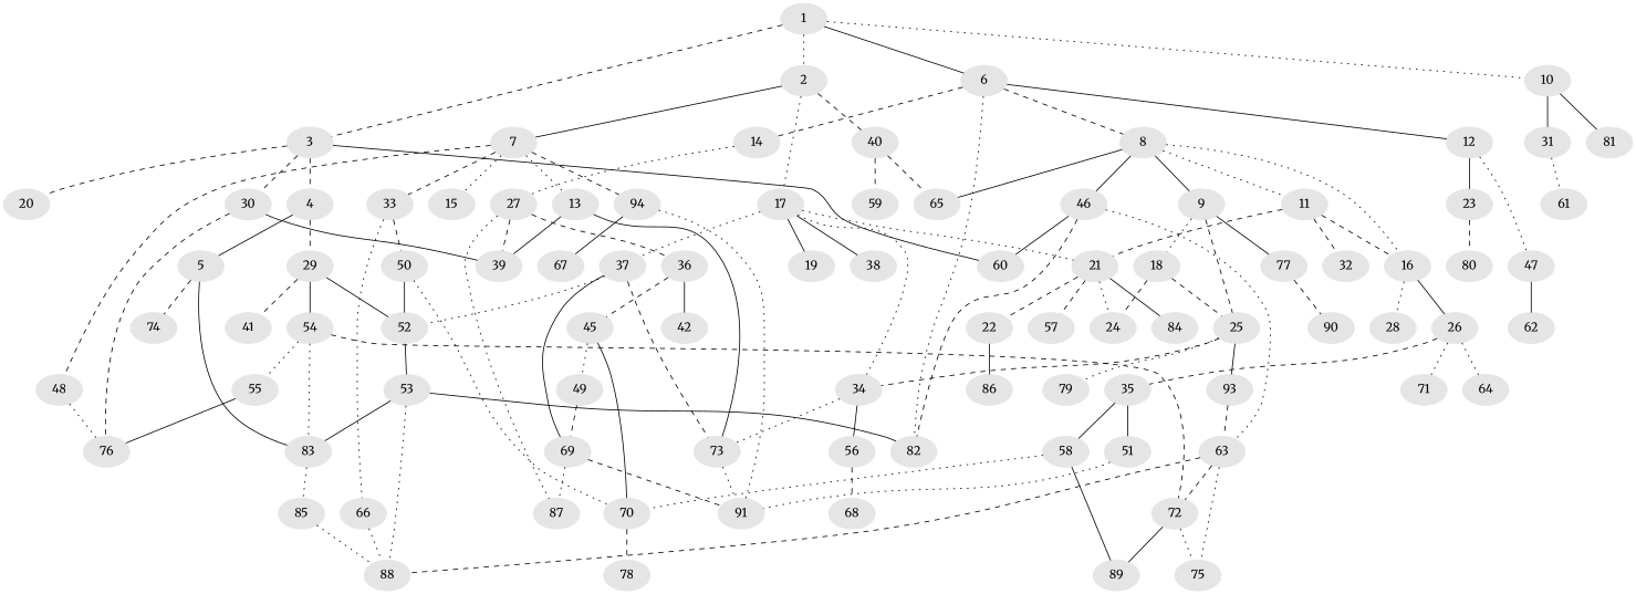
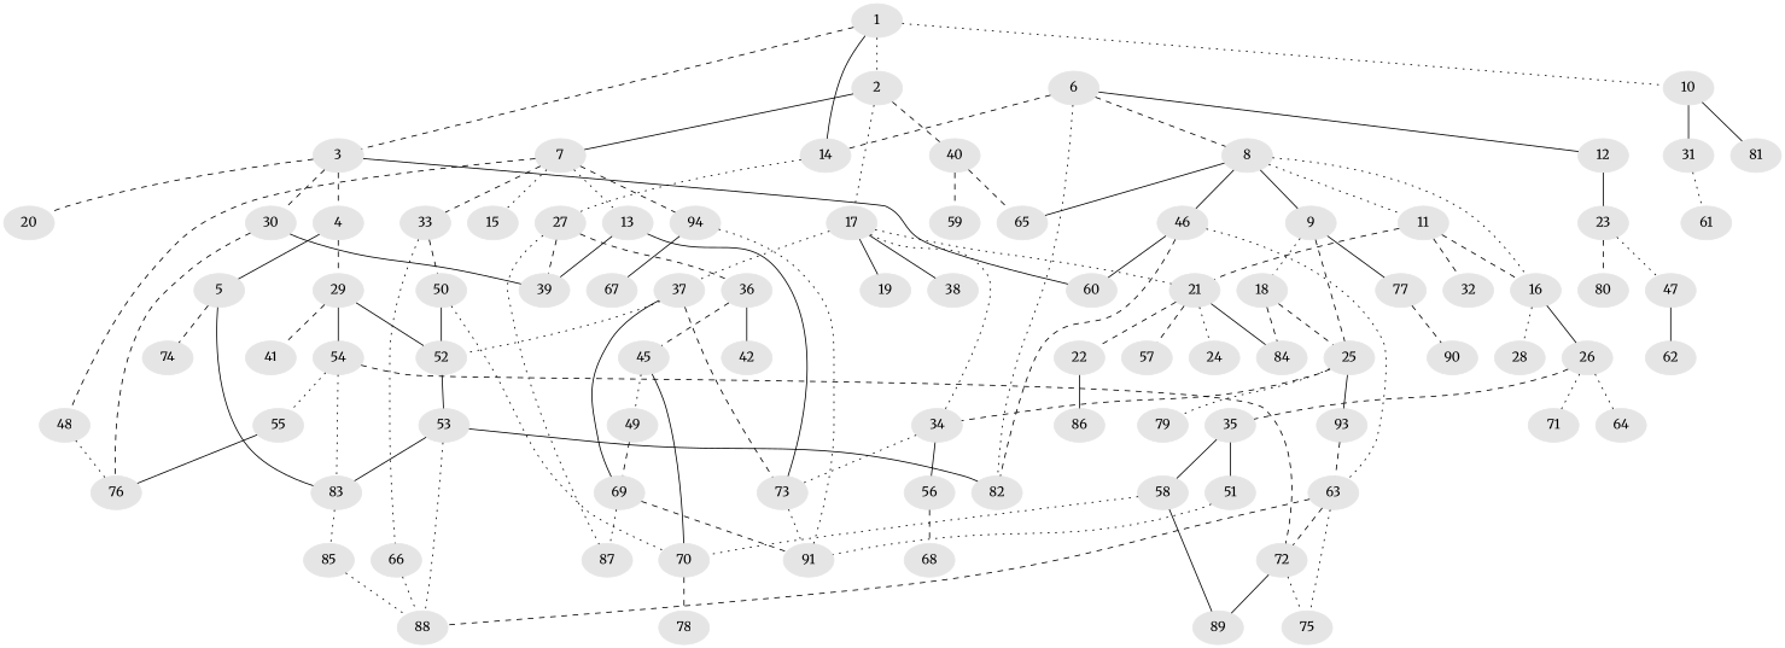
  graph {
    fontname=Merriweather
    node [color=gray90 fontname=Merriweather style=filled]
    edge [fontname=Merriweather style=dashed]
    1
    2
    3
    6
    10
    7
    17
    40
    4
    20
    30
    60
    8
    12
    14
    82
    31
    81
    13
    15
    33
    n22 [label=94]
    48
    21
    19
    34
    37
    38
    65
    59
    5
    29
    39
    76
    74
    83
    41
    52
    54
    85
    9
    11
    16
    46
    23
    47
    27
    73
    50
    66
    67
    91
    18
    25
    77
    32
    26
    28
    63
    84
    n61 [label=93]
    79
    90
    61
    22
    24
    57
    80
    62
    36
    87
    35
    64
    71
    56
    69
    53
    88
    86
    51
    58
    42
    45
    55
    72
    70
    68
    89
    49
    75
    78
    1 -- 2 [style=dotted]
    1 -- 3
-   1 -- 6 [style=solid]
+   1 -- 14 [style=solid]
    1 -- 10 [style=dotted]
    2 -- 7 [style=solid]
    2 -- 17 [style=dotted]
    2 -- 40
    3 -- 4
    3 -- 20
    3 -- 30
    3 -- 60 [style=solid]
    6 -- 8
    6 -- 12 [style=solid]
    6 -- 14
    6 -- 82 [style=dotted]
    10 -- 31 [style=solid]
    10 -- 81 [style=solid]
    7 -- 13 [style=dotted]
    7 -- 15 [style=dotted]
    7 -- 33
    7 -- n22
    7 -- 48
    17 -- 21 [style=dotted]
    17 -- 19 [style=solid]
    17 -- 34 [style=dotted]
    17 -- 37 [style=dotted]
    17 -- 38 [style=solid]
    40 -- 65
    40 -- 59
    4 -- 5 [style=solid]
    4 -- 29
    30 -- 39 [style=solid]
    30 -- 76
    8 -- 65 [style=solid]
    8 -- 9 [style=solid]
    8 -- 11 [style=dotted]
    8 -- 16 [style=dotted]
    8 -- 46 [style=solid]
    12 -- 23 [style=solid]
-   12 -- 47 [style=dotted]
+   23 -- 47 [style=dotted]
    14 -- 27 [style=dotted]
    31 -- 61 [style=dotted]
    13 -- 39 [style=solid]
    13 -- 73 [style=solid]
    33 -- 50
    33 -- 66 [style=dotted]
    n22 -- 67 [style=solid]
    n22 -- 91 [style=dotted]
    48 -- 76 [style=dotted]
    21 -- 84 [style=solid]
    21 -- 22
    21 -- 24 [style=dotted]
    21 -- 57
    34 -- 73 [style=dotted]
    34 -- 56 [style=solid]
    37 -- 52 [style=dotted]
    37 -- 73
    37 -- 69 [style=solid]
    5 -- 74
    5 -- 83 [style=solid]
    29 -- 41
    29 -- 52 [style=solid]
    29 -- 54 [style=solid]
    83 -- 85 [style=dotted]
    52 -- 53 [style=solid]
    54 -- 83 [style=dotted]
    54 -- 55 [style=dotted]
    54 -- 72
    85 -- 88 [style=dotted]
    9 -- 18 [style=dotted]
    9 -- 25
    9 -- 77 [style=solid]
    11 -- 21
    11 -- 16
    11 -- 32
    16 -- 26 [style=solid]
    16 -- 28 [style=dotted]
    46 -- 60 [style=solid]
    46 -- 82
    46 -- 63 [style=dotted]
    23 -- 80
    47 -- 62 [style=solid]
    27 -- 39
    27 -- 36
    27 -- 87 [style=dotted]
    73 -- 91 [style=dotted]
    50 -- 52 [style=solid]
    50 -- 70 [style=dotted]
    66 -- 88 [style=dotted]
    18 -- 25
-   18 -- 24
+   18 -- 84
    25 -- 34
    25 -- n61 [style=solid]
    25 -- 79 [style=dotted]
    77 -- 90
    26 -- 35
    26 -- 64 [style=dotted]
    26 -- 71 [style=dotted]
    63 -- 88
    63 -- 72
    63 -- 75 [style=dotted]
    n61 -- 63
    22 -- 86 [style=solid]
    36 -- 42 [style=solid]
    36 -- 45
    35 -- 51 [style=solid]
    35 -- 58 [style=solid]
    56 -- 68
    69 -- 91
    69 -- 87 [style=dotted]
    53 -- 82 [style=solid]
    53 -- 83 [style=solid]
    53 -- 88 [style=dotted]
    51 -- 91 [style=dotted]
    58 -- 70 [style=dotted]
    58 -- 89 [style=solid]
    45 -- 70 [style=solid]
    45 -- 49 [style=dotted]
    55 -- 76 [style=solid]
    72 -- 89 [style=solid]
    72 -- 75 [style=dotted]
    70 -- 78
    49 -- 69
  }
